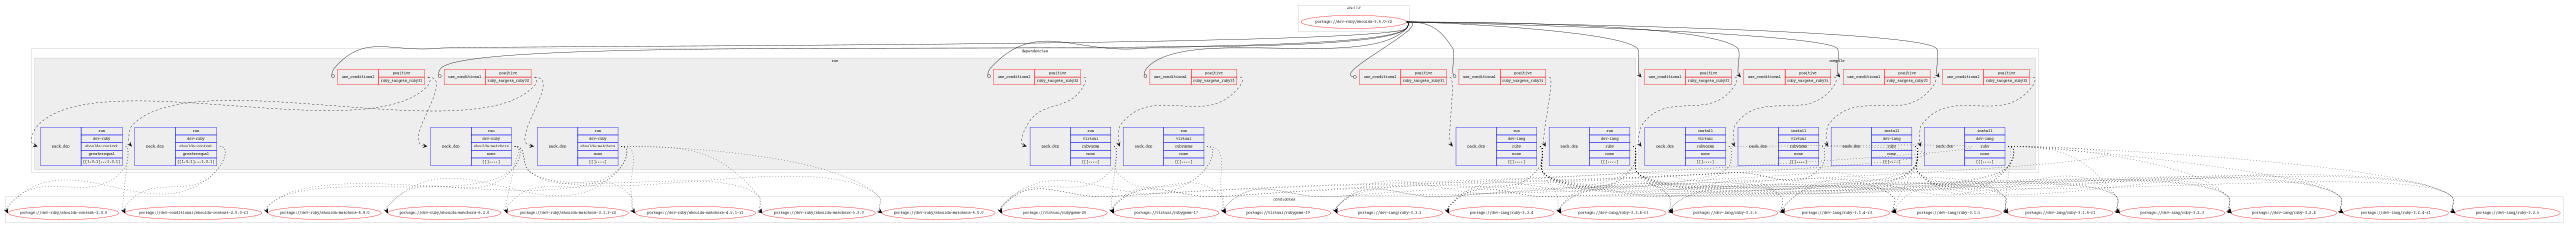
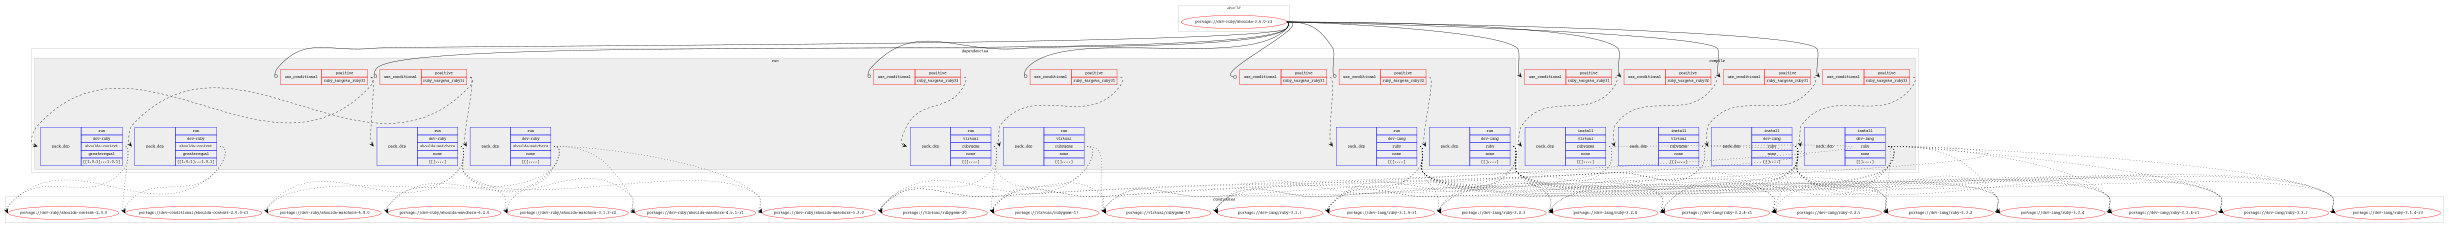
  digraph {
    compound=true
    concentrate=true
    fontname="Courier Prime"
    fontsize=10
    newrank=true
    rankdir=TB
    ranksep=1.5
    node [color=red fontname="Courier Prime" fontsize=10]
    edge [arrowhead=vee fontname="Courier Prime" headport=w style=dotted tailport=e weight=100]
    n1 [label="portage://dev-ruby/shoulda-3.6.0-r2" width=4]
    n2 [color=blue label=<<TABLE BORDER="0" CELLBORDER="1" CELLSPACING="0" CELLPADDING="4" WIDTH="220"><TR><TD ROWSPAN="6" CELLPADDING="30">pack_dep</TD></TR><TR><TD WIDTH="110">install</TD></TR><TR><TD>dev-lang</TD></TR><TR><TD>ruby</TD></TR><TR><TD>none</TD></TR><TR><TD>[[],,,,]</TD></TR></TABLE>> shape=none]
    n3 [label=<<TABLE BORDER="0" CELLBORDER="1" CELLSPACING="0" CELLPADDING="4"><TR><TD ROWSPAN="3" CELLPADDING="10">use_conditional</TD></TR><TR><TD>positive</TD></TR><TR><TD>ruby_targets_ruby31</TD></TR></TABLE>> shape=none]
    n4 [color=blue label=<<TABLE BORDER="0" CELLBORDER="1" CELLSPACING="0" CELLPADDING="4" WIDTH="220"><TR><TD ROWSPAN="6" CELLPADDING="30">pack_dep</TD></TR><TR><TD WIDTH="110">install</TD></TR><TR><TD>virtual</TD></TR><TR><TD>rubygems</TD></TR><TR><TD>none</TD></TR><TR><TD>[[],,,,]</TD></TR></TABLE>> shape=none]
    n5 [label=<<TABLE BORDER="0" CELLBORDER="1" CELLSPACING="0" CELLPADDING="4"><TR><TD ROWSPAN="3" CELLPADDING="10">use_conditional</TD></TR><TR><TD>positive</TD></TR><TR><TD>ruby_targets_ruby31</TD></TR></TABLE>> shape=none]
    n6 [color=blue label=<<TABLE BORDER="0" CELLBORDER="1" CELLSPACING="0" CELLPADDING="4" WIDTH="220"><TR><TD ROWSPAN="6" CELLPADDING="30">pack_dep</TD></TR><TR><TD WIDTH="110">install</TD></TR><TR><TD>dev-lang</TD></TR><TR><TD>ruby</TD></TR><TR><TD>none</TD></TR><TR><TD>[[],,,,]</TD></TR></TABLE>> shape=none]
    n7 [label=<<TABLE BORDER="0" CELLBORDER="1" CELLSPACING="0" CELLPADDING="4"><TR><TD ROWSPAN="3" CELLPADDING="10">use_conditional</TD></TR><TR><TD>positive</TD></TR><TR><TD>ruby_targets_ruby32</TD></TR></TABLE>> shape=none]
    n8 [color=blue label=<<TABLE BORDER="0" CELLBORDER="1" CELLSPACING="0" CELLPADDING="4" WIDTH="220"><TR><TD ROWSPAN="6" CELLPADDING="30">pack_dep</TD></TR><TR><TD WIDTH="110">install</TD></TR><TR><TD>virtual</TD></TR><TR><TD>rubygems</TD></TR><TR><TD>none</TD></TR><TR><TD>[[],,,,]</TD></TR></TABLE>> shape=none]
    n9 [label=<<TABLE BORDER="0" CELLBORDER="1" CELLSPACING="0" CELLPADDING="4"><TR><TD ROWSPAN="3" CELLPADDING="10">use_conditional</TD></TR><TR><TD>positive</TD></TR><TR><TD>ruby_targets_ruby32</TD></TR></TABLE>> shape=none]
    n10 [color=blue label=<<TABLE BORDER="0" CELLBORDER="1" CELLSPACING="0" CELLPADDING="4" WIDTH="220"><TR><TD ROWSPAN="6" CELLPADDING="30">pack_dep</TD></TR><TR><TD WIDTH="110">run</TD></TR><TR><TD>dev-lang</TD></TR><TR><TD>ruby</TD></TR><TR><TD>none</TD></TR><TR><TD>[[],,,,]</TD></TR></TABLE>> shape=none]
    n11 [label=<<TABLE BORDER="0" CELLBORDER="1" CELLSPACING="0" CELLPADDING="4"><TR><TD ROWSPAN="3" CELLPADDING="10">use_conditional</TD></TR><TR><TD>positive</TD></TR><TR><TD>ruby_targets_ruby31</TD></TR></TABLE>> shape=none]
    n12 [color=blue label=<<TABLE BORDER="0" CELLBORDER="1" CELLSPACING="0" CELLPADDING="4" WIDTH="220"><TR><TD ROWSPAN="6" CELLPADDING="30">pack_dep</TD></TR><TR><TD WIDTH="110">run</TD></TR><TR><TD>dev-ruby</TD></TR><TR><TD>shoulda-context</TD></TR><TR><TD>greaterequal</TD></TR><TR><TD>[[1,0,1],,,1.0.1]</TD></TR></TABLE>> shape=none]
    n13 [color=blue label=<<TABLE BORDER="0" CELLBORDER="1" CELLSPACING="0" CELLPADDING="4" WIDTH="220"><TR><TD ROWSPAN="6" CELLPADDING="30">pack_dep</TD></TR><TR><TD WIDTH="110">run</TD></TR><TR><TD>dev-ruby</TD></TR><TR><TD>shoulda-matchers</TD></TR><TR><TD>none</TD></TR><TR><TD>[[],,,,]</TD></TR></TABLE>> shape=none]
    n14 [label=<<TABLE BORDER="0" CELLBORDER="1" CELLSPACING="0" CELLPADDING="4"><TR><TD ROWSPAN="3" CELLPADDING="10">use_conditional</TD></TR><TR><TD>positive</TD></TR><TR><TD>ruby_targets_ruby31</TD></TR></TABLE>> shape=none]
    n15 [color=blue label=<<TABLE BORDER="0" CELLBORDER="1" CELLSPACING="0" CELLPADDING="4" WIDTH="220"><TR><TD ROWSPAN="6" CELLPADDING="30">pack_dep</TD></TR><TR><TD WIDTH="110">run</TD></TR><TR><TD>virtual</TD></TR><TR><TD>rubygems</TD></TR><TR><TD>none</TD></TR><TR><TD>[[],,,,]</TD></TR></TABLE>> shape=none]
    n16 [label=<<TABLE BORDER="0" CELLBORDER="1" CELLSPACING="0" CELLPADDING="4"><TR><TD ROWSPAN="3" CELLPADDING="10">use_conditional</TD></TR><TR><TD>positive</TD></TR><TR><TD>ruby_targets_ruby31</TD></TR></TABLE>> shape=none]
    n17 [color=blue label=<<TABLE BORDER="0" CELLBORDER="1" CELLSPACING="0" CELLPADDING="4" WIDTH="220"><TR><TD ROWSPAN="6" CELLPADDING="30">pack_dep</TD></TR><TR><TD WIDTH="110">run</TD></TR><TR><TD>dev-lang</TD></TR><TR><TD>ruby</TD></TR><TR><TD>none</TD></TR><TR><TD>[[],,,,]</TD></TR></TABLE>> shape=none]
    n18 [label=<<TABLE BORDER="0" CELLBORDER="1" CELLSPACING="0" CELLPADDING="4"><TR><TD ROWSPAN="3" CELLPADDING="10">use_conditional</TD></TR><TR><TD>positive</TD></TR><TR><TD>ruby_targets_ruby32</TD></TR></TABLE>> shape=none]
    n19 [color=blue label=<<TABLE BORDER="0" CELLBORDER="1" CELLSPACING="0" CELLPADDING="4" WIDTH="220"><TR><TD ROWSPAN="6" CELLPADDING="30">pack_dep</TD></TR><TR><TD WIDTH="110">run</TD></TR><TR><TD>dev-ruby</TD></TR><TR><TD>shoulda-context</TD></TR><TR><TD>greaterequal</TD></TR><TR><TD>[[1,0,1],,,1.0.1]</TD></TR></TABLE>> shape=none]
    n20 [color=blue label=<<TABLE BORDER="0" CELLBORDER="1" CELLSPACING="0" CELLPADDING="4" WIDTH="220"><TR><TD ROWSPAN="6" CELLPADDING="30">pack_dep</TD></TR><TR><TD WIDTH="110">run</TD></TR><TR><TD>dev-ruby</TD></TR><TR><TD>shoulda-matchers</TD></TR><TR><TD>none</TD></TR><TR><TD>[[],,,,]</TD></TR></TABLE>> shape=none]
    n21 [label=<<TABLE BORDER="0" CELLBORDER="1" CELLSPACING="0" CELLPADDING="4"><TR><TD ROWSPAN="3" CELLPADDING="10">use_conditional</TD></TR><TR><TD>positive</TD></TR><TR><TD>ruby_targets_ruby32</TD></TR></TABLE>> shape=none]
    n22 [color=blue label=<<TABLE BORDER="0" CELLBORDER="1" CELLSPACING="0" CELLPADDING="4" WIDTH="220"><TR><TD ROWSPAN="6" CELLPADDING="30">pack_dep</TD></TR><TR><TD WIDTH="110">run</TD></TR><TR><TD>virtual</TD></TR><TR><TD>rubygems</TD></TR><TR><TD>none</TD></TR><TR><TD>[[],,,,]</TD></TR></TABLE>> shape=none]
    n23 [label=<<TABLE BORDER="0" CELLBORDER="1" CELLSPACING="0" CELLPADDING="4"><TR><TD ROWSPAN="3" CELLPADDING="10">use_conditional</TD></TR><TR><TD>positive</TD></TR><TR><TD>ruby_targets_ruby32</TD></TR></TABLE>> shape=none]
    n24 [label="portage://dev-lang/ruby-3.3.5" width=4]
    n25 [label="portage://dev-lang/ruby-3.3.4-r1" width=4]
    n26 [label="portage://dev-lang/ruby-3.3.4" width=4]
    n27 [label="portage://dev-lang/ruby-3.3.2" width=4]
    n28 [label="portage://dev-lang/ruby-3.2.5" width=4]
    n29 [label="portage://dev-lang/ruby-3.2.4-r1" width=4]
    n30 [label="portage://dev-lang/ruby-3.2.4" width=4]
    n31 [label="portage://dev-lang/ruby-3.2.3" width=4]
    n32 [label="portage://dev-lang/ruby-3.1.6-r1" width=4]
    n33 [label="portage://dev-lang/ruby-3.1.5" width=4]
    n34 [label="portage://dev-lang/ruby-3.1.4-r3" width=4]
    n35 [label="portage://virtual/rubygems-20" width=4]
    n36 [label="portage://virtual/rubygems-19" width=4]
    n37 [label="portage://virtual/rubygems-17" width=4]
    n38 [label="portage://dev-conditional/shoulda-context-2.0.0-r1" width=4]
    n39 [label="portage://dev-ruby/shoulda-context-2.0.0" width=4]
    n40 [label="portage://dev-ruby/shoulda-matchers-6.2.0" width=4]
    n41 [label="portage://dev-ruby/shoulda-matchers-6.8.0" width=4]
-   n42 [label="portage://dev-ruby/shoulda-matchers-6.0.0" width=4]
    n43 [label="portage://dev-ruby/shoulda-matchers-5.3.0" width=4]
    n44 [label="portage://dev-ruby/shoulda-matchers-4.5.1-r1" width=4]
    n45 [label="portage://dev-ruby/shoulda-matchers-3.1.3-r2" width=4]
    subgraph cluster_1 {
      color=gray
      label=<<i>ebuild</i>>
      n1
    }
    subgraph cluster_2 {
      color=gray
      label=<<i>dependencies</i>>
      subgraph cluster_3 {
        color=gray
        fillcolor="#eeeeee"
        label=<<i>compile</i>>
        style=filled
        subgraph sub_4 {
          color=gray
          fillcolor="#eeeeee"
          label=<<i>compile</i>>
          style=filled
          n3
          subgraph sub_5 {
            color=gray
            fillcolor="#eeeeee"
            label=<<i>compile</i>>
            style=filled
            n2
          }
        }
        subgraph sub_6 {
          color=gray
          fillcolor="#eeeeee"
          label=<<i>compile</i>>
          style=filled
          n5
          subgraph sub_7 {
            color=gray
            fillcolor="#eeeeee"
            label=<<i>compile</i>>
            style=filled
            n4
          }
        }
        subgraph sub_8 {
          color=gray
          fillcolor="#eeeeee"
          label=<<i>compile</i>>
          style=filled
          n7
          subgraph sub_9 {
            color=gray
            fillcolor="#eeeeee"
            label=<<i>compile</i>>
            style=filled
            n6
          }
        }
        subgraph sub_10 {
          color=gray
          fillcolor="#eeeeee"
          label=<<i>compile</i>>
          style=filled
          n9
          subgraph sub_11 {
            color=gray
            fillcolor="#eeeeee"
            label=<<i>compile</i>>
            style=filled
            n8
          }
        }
      }
      subgraph cluster_12 {
        color=gray
        fillcolor="#eeeeee"
        label=<<i>run</i>>
        style=filled
        subgraph sub_13 {
          color=gray
          fillcolor="#eeeeee"
          label=<<i>run</i>>
          style=filled
          n11
          subgraph sub_14 {
            color=gray
            fillcolor="#eeeeee"
            label=<<i>run</i>>
            style=filled
            n10
          }
        }
        subgraph sub_15 {
          color=gray
          fillcolor="#eeeeee"
          label=<<i>run</i>>
          style=filled
          n14
          subgraph sub_16 {
            color=gray
            fillcolor="#eeeeee"
            label=<<i>run</i>>
            style=filled
            n12
          }
          subgraph sub_17 {
            color=gray
            fillcolor="#eeeeee"
            label=<<i>run</i>>
            style=filled
            n13
          }
        }
        subgraph sub_18 {
          color=gray
          fillcolor="#eeeeee"
          label=<<i>run</i>>
          style=filled
          n16
          subgraph sub_19 {
            color=gray
            fillcolor="#eeeeee"
            label=<<i>run</i>>
            style=filled
            n15
          }
        }
        subgraph sub_20 {
          color=gray
          fillcolor="#eeeeee"
          label=<<i>run</i>>
          style=filled
          n18
          subgraph sub_21 {
            color=gray
            fillcolor="#eeeeee"
            label=<<i>run</i>>
            style=filled
            n17
          }
        }
        subgraph sub_22 {
          color=gray
          fillcolor="#eeeeee"
          label=<<i>run</i>>
          style=filled
          n21
          subgraph sub_23 {
            color=gray
            fillcolor="#eeeeee"
            label=<<i>run</i>>
            style=filled
            n19
          }
          subgraph sub_24 {
            color=gray
            fillcolor="#eeeeee"
            label=<<i>run</i>>
            style=filled
            n20
          }
        }
        subgraph sub_25 {
          color=gray
          fillcolor="#eeeeee"
          label=<<i>run</i>>
          style=filled
          n23
          subgraph sub_26 {
            color=gray
            fillcolor="#eeeeee"
            label=<<i>run</i>>
            style=filled
            n22
          }
        }
      }
      subgraph cluster_27 {
        color=gray
        fillcolor="#eeeeee"
        label=<<i>compile and run</i>>
        style=filled
      }
    }
    subgraph cluster_28 {
      color=gray
      label=<<i>candidates</i>>
      rank=same
      subgraph sub_29 {
        color=black
        label=<<i>candidates</i>>
        nodesep=1
        rank=same
        n38
        n39
      }
      subgraph sub_30 {
        color=black
        label=<<i>candidates</i>>
        nodesep=1
        rank=same
        n24
        n25
        n26
        n27
        n28
        n29
        n30
        n31
        n32
        n33
        n34
      }
      subgraph sub_31 {
        color=black
        label=<<i>candidates</i>>
        nodesep=1
        rank=same
        n24
        n25
        n26
        n27
        n28
        n29
        n30
        n31
        n32
        n33
        n34
      }
      subgraph sub_32 {
        color=black
        label=<<i>candidates</i>>
        nodesep=1
        rank=same
        n35
        n36
        n37
      }
      subgraph sub_33 {
        color=black
        label=<<i>candidates</i>>
        nodesep=1
        rank=same
        n35
        n36
        n37
      }
      subgraph sub_34 {
        color=black
        label=<<i>candidates</i>>
        nodesep=1
        rank=same
        n24
        n25
        n26
        n27
        n28
        n29
        n30
        n31
        n32
        n33
        n34
      }
      subgraph sub_35 {
        color=black
        label=<<i>candidates</i>>
        nodesep=1
        rank=same
        n38
        n39
      }
      subgraph sub_36 {
        color=black
        label=<<i>candidates</i>>
        nodesep=1
        rank=same
        n40
        n41
-       n42
        n43
        n44
        n45
      }
      subgraph sub_37 {
        color=black
        label=<<i>candidates</i>>
        nodesep=1
        rank=same
        n35
        n36
        n37
      }
      subgraph sub_38 {
        color=black
        label=<<i>candidates</i>>
        nodesep=1
        rank=same
        n24
        n25
        n26
        n27
        n28
        n29
        n30
        n31
        n32
        n33
        n34
      }
      subgraph sub_39 {
        color=black
        label=<<i>candidates</i>>
        nodesep=1
        rank=same
        n40
        n41
-       n42
        n43
        n44
        n45
      }
      subgraph sub_40 {
        color=black
        label=<<i>candidates</i>>
        nodesep=1
        rank=same
        n35
        n36
        n37
      }
    }
    n1 -> n3 [style=solid weight=20]
    n1 -> n5 [style=solid weight=20]
    n1 -> n7 [style=solid weight=20]
    n1 -> n9 [style=solid weight=20]
    n1 -> n11 [arrowhead=odot style=solid weight=20]
    n1 -> n14 [arrowhead=odot style=solid weight=20]
    n1 -> n16 [arrowhead=odot style=solid weight=20]
    n1 -> n18 [arrowhead=odot style=solid weight=20]
    n1 -> n21 [arrowhead=odot style=solid weight=20]
    n1 -> n23 [arrowhead=odot style=solid weight=20]
    n2 -> n24
    n2 -> n25
    n2 -> n26
    n2 -> n27
    n2 -> n28
    n2 -> n29
    n2 -> n30
    n2 -> n31
    n2 -> n32
    n2 -> n33
    n2 -> n34
    n3 -> n2 [style=dashed weight=20]
    n4 -> n35
    n4 -> n36
    n4 -> n37
    n5 -> n4 [style=dashed weight=20]
    n6 -> n24
    n6 -> n25
    n6 -> n26
    n6 -> n27
    n6 -> n28
    n6 -> n29
    n6 -> n30
    n6 -> n31
    n6 -> n32
    n6 -> n33
    n6 -> n34
    n7 -> n6 [style=dashed weight=20]
    n8 -> n35
    n8 -> n36
    n8 -> n37
    n9 -> n8 [style=dashed weight=20]
    n10 -> n24
    n10 -> n25
    n10 -> n26
    n10 -> n27
    n10 -> n28
    n10 -> n29
    n10 -> n30
    n10 -> n31
    n10 -> n32
    n10 -> n33
    n10 -> n34
    n11 -> n10 [style=dashed weight=20]
    n12 -> n38
    n12 -> n39
    n13 -> n40
    n13 -> n41
-   n13 -> n42
    n13 -> n43
    n13 -> n44
    n13 -> n45
    n14 -> n12 [style=dashed weight=20]
    n14 -> n13 [style=dashed weight=20]
    n15 -> n35
    n15 -> n36
    n15 -> n37
    n16 -> n15 [style=dashed weight=20]
    n17 -> n24
    n17 -> n25
    n17 -> n26
    n17 -> n27
    n17 -> n28
    n17 -> n29
    n17 -> n30
    n17 -> n31
    n17 -> n32
    n17 -> n33
    n17 -> n34
    n18 -> n17 [style=dashed weight=20]
    n19 -> n38
    n19 -> n39
    n20 -> n40
    n20 -> n41
-   n20 -> n42
    n20 -> n43
    n20 -> n44
    n20 -> n45
    n21 -> n19 [style=dashed weight=20]
    n21 -> n20 [style=dashed weight=20]
    n22 -> n35
    n22 -> n36
    n22 -> n37
    n23 -> n22 [style=dashed weight=20]
  }
